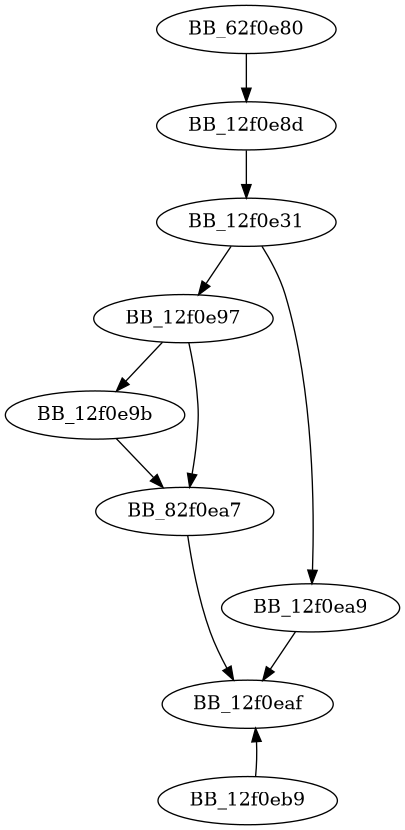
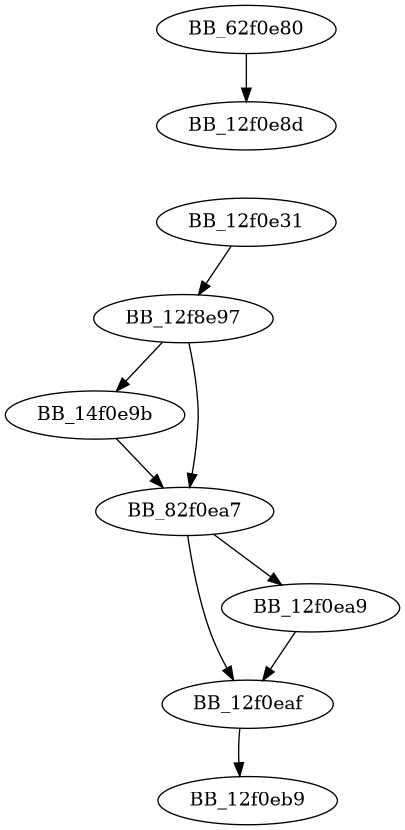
  digraph {
    n1 [label=BB_62f0e80]
    BB_12f0e8d
    n3 [label=BB_12f0e31]
-   BB_12f0e97
+   BB_12f0e97 [label=BB_12f8e97]
    BB_12f0eaf
    BB_12f0eb9
-   BB_12f0e9b
+   BB_12f0e9b [label=BB_14f0e9b]
    n8 [label=BB_82f0ea7]
    BB_12f0ea9
    n1 -> BB_12f0e8d
-   BB_12f0e8d -> n3
    n3 -> BB_12f0e97
    BB_12f0e97 -> BB_12f0e9b
    BB_12f0e97 -> n8
-   BB_12f0eb9 -> BB_12f0eaf
+   BB_12f0eaf -> BB_12f0eb9
    BB_12f0e9b -> n8
    n8 -> BB_12f0eaf
-   n3 -> BB_12f0ea9
+   n8 -> BB_12f0ea9
    BB_12f0ea9 -> BB_12f0eaf
  }
